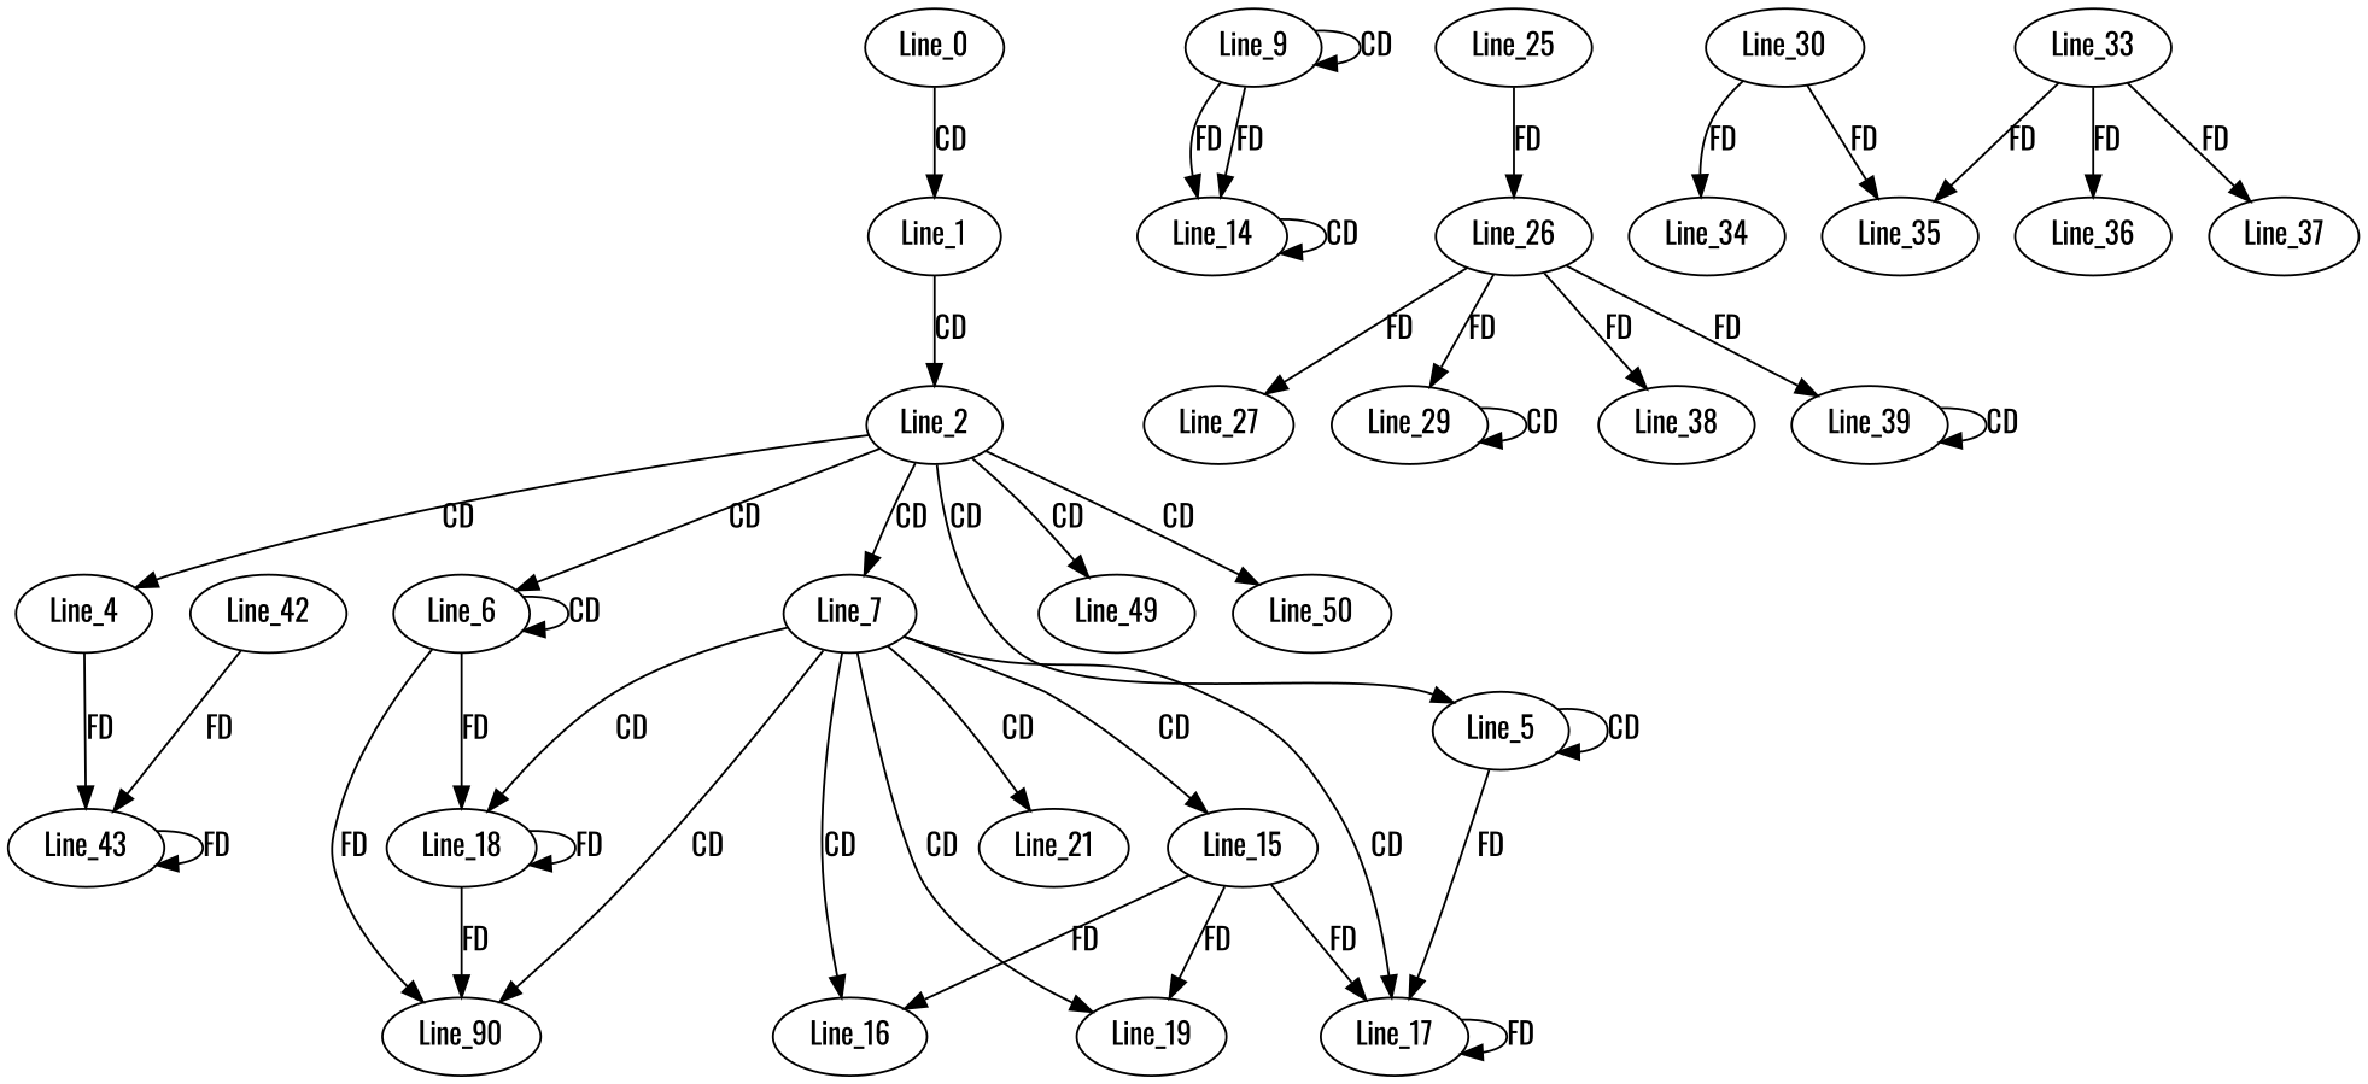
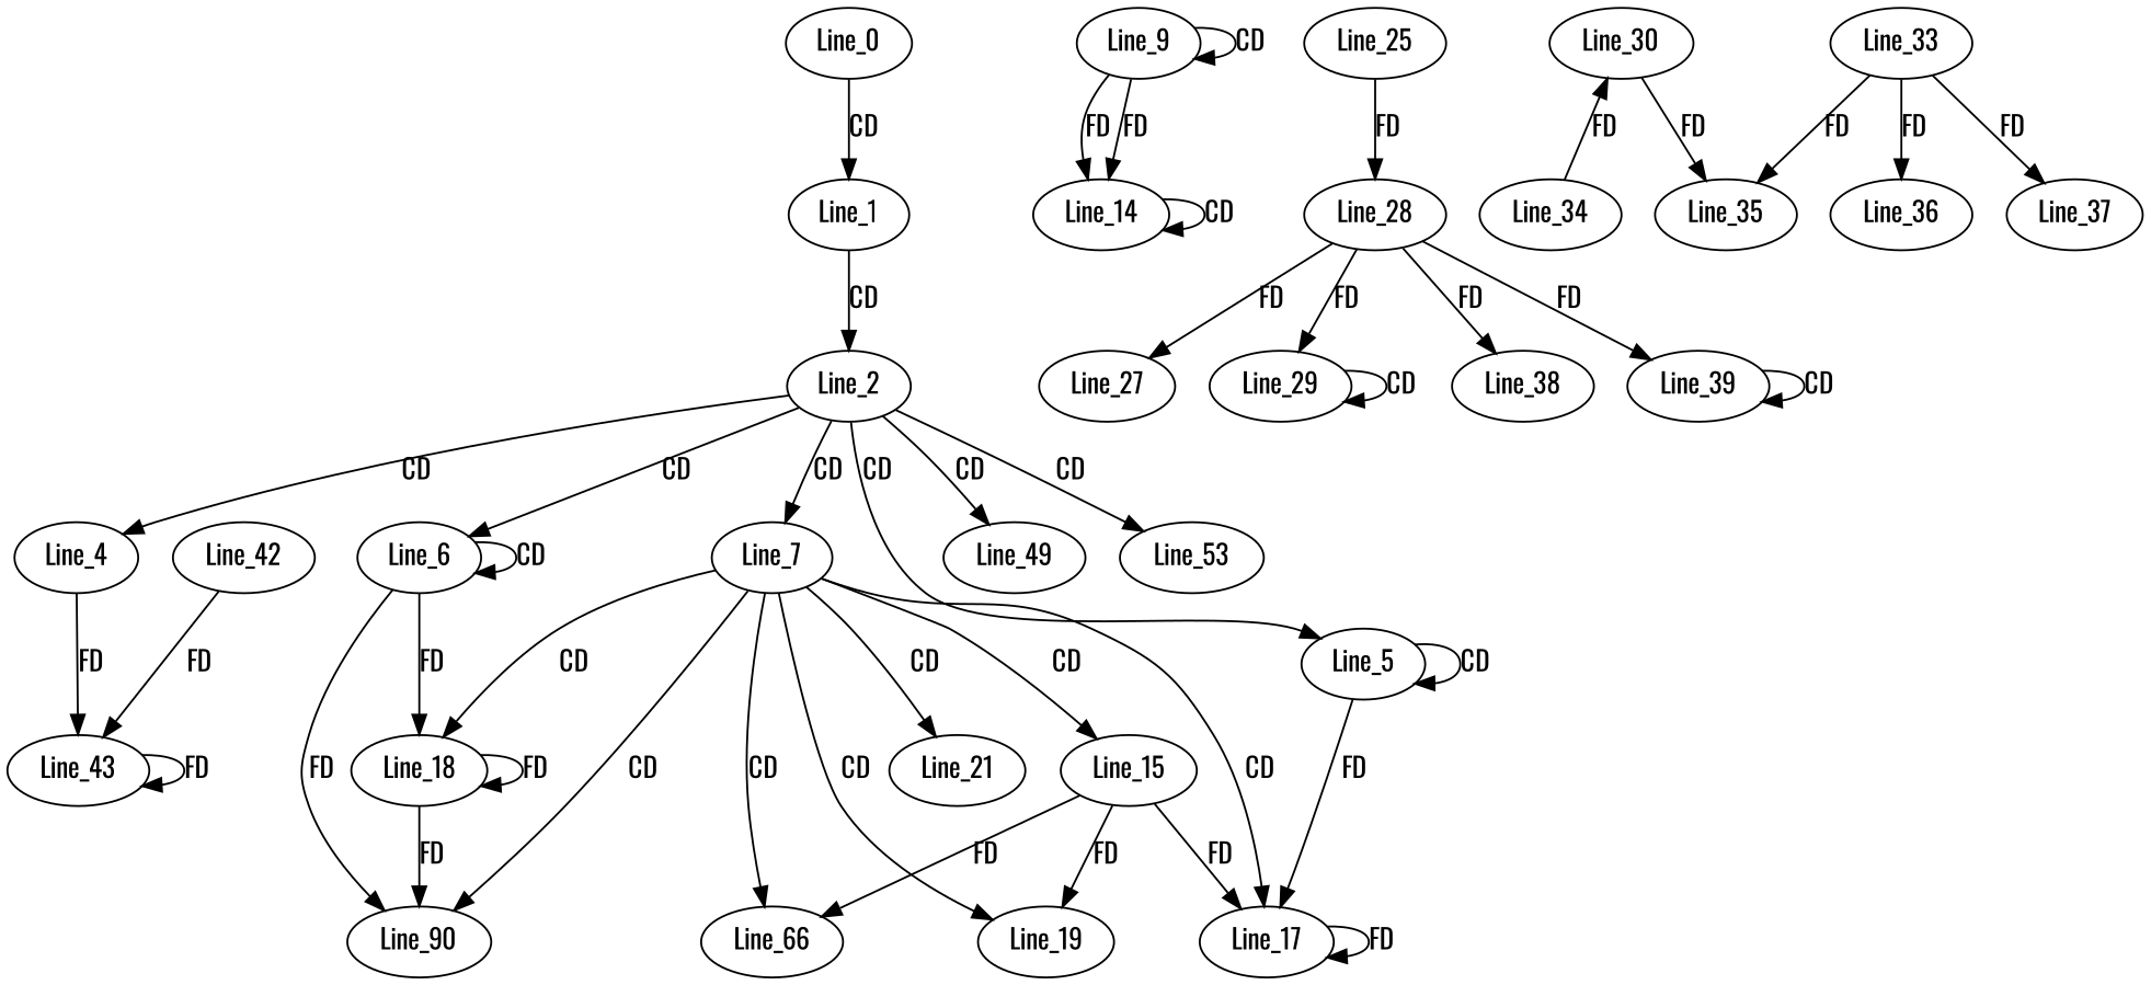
  digraph {
    fontname=Oswald
    node [fontname=Oswald]
    edge [fontname=Oswald]
    Line_0
    Line_1
    Line_2
    Line_4
    Line_5
    Line_6
    Line_7
    Line_49
-   Line_50
+   Line_50 [label=Line_53]
    Line_43
    Line_17
    Line_18
    n13 [label=Line_90]
    Line_15
-   Line_16
+   Line_16 [label=Line_66]
    Line_19
    Line_21
    Line_9
    n19 [label=Line_14]
    Line_25
-   Line_26
+   Line_26 [label=Line_28]
    Line_27
    Line_29
    Line_38
    Line_39
    Line_30
    Line_34
    Line_35
    Line_33
    Line_36
    Line_37
    Line_42
    Line_0 -> Line_1 [label=CD]
    Line_1 -> Line_2 [label=CD]
    Line_2 -> Line_4 [label=CD]
    Line_2 -> Line_5 [label=CD]
    Line_2 -> Line_6 [label=CD]
    Line_2 -> Line_7 [label=CD]
    Line_2 -> Line_49 [label=CD]
    Line_2 -> Line_50 [label=CD]
    Line_4 -> Line_43 [label=FD]
    Line_5 -> Line_5 [label=CD]
    Line_5 -> Line_17 [label=FD]
    Line_6 -> Line_6 [label=CD]
    Line_6 -> Line_18 [label=FD]
    Line_6 -> n13 [label=FD]
    Line_7 -> Line_17 [label=CD]
    Line_7 -> Line_18 [label=CD]
    Line_7 -> n13 [label=CD]
    Line_7 -> Line_15 [label=CD]
    Line_7 -> Line_16 [label=CD]
    Line_7 -> Line_19 [label=CD]
    Line_7 -> Line_21 [label=CD]
    Line_43 -> Line_43 [label=FD]
    Line_17 -> Line_17 [label=FD]
    Line_18 -> Line_18 [label=FD]
    Line_18 -> n13 [label=FD]
    Line_15 -> Line_17 [label=FD]
    Line_15 -> Line_16 [label=FD]
    Line_15 -> Line_19 [label=FD]
    Line_9 -> Line_9 [label=CD]
    Line_9 -> n19 [label=FD]
    Line_9 -> n19 [label=FD]
    n19 -> n19 [label=CD]
    Line_25 -> Line_26 [label=FD]
    Line_26 -> Line_27 [label=FD]
    Line_26 -> Line_29 [label=FD]
    Line_26 -> Line_38 [label=FD]
    Line_26 -> Line_39 [label=FD]
    Line_29 -> Line_29 [label=CD]
    Line_39 -> Line_39 [label=CD]
-   Line_30 -> Line_34 [label=FD]
+   Line_34 -> Line_30 [label=FD]
    Line_30 -> Line_35 [label=FD]
    Line_33 -> Line_35 [label=FD]
    Line_33 -> Line_36 [label=FD]
    Line_33 -> Line_37 [label=FD]
    Line_42 -> Line_43 [label=FD]
  }
